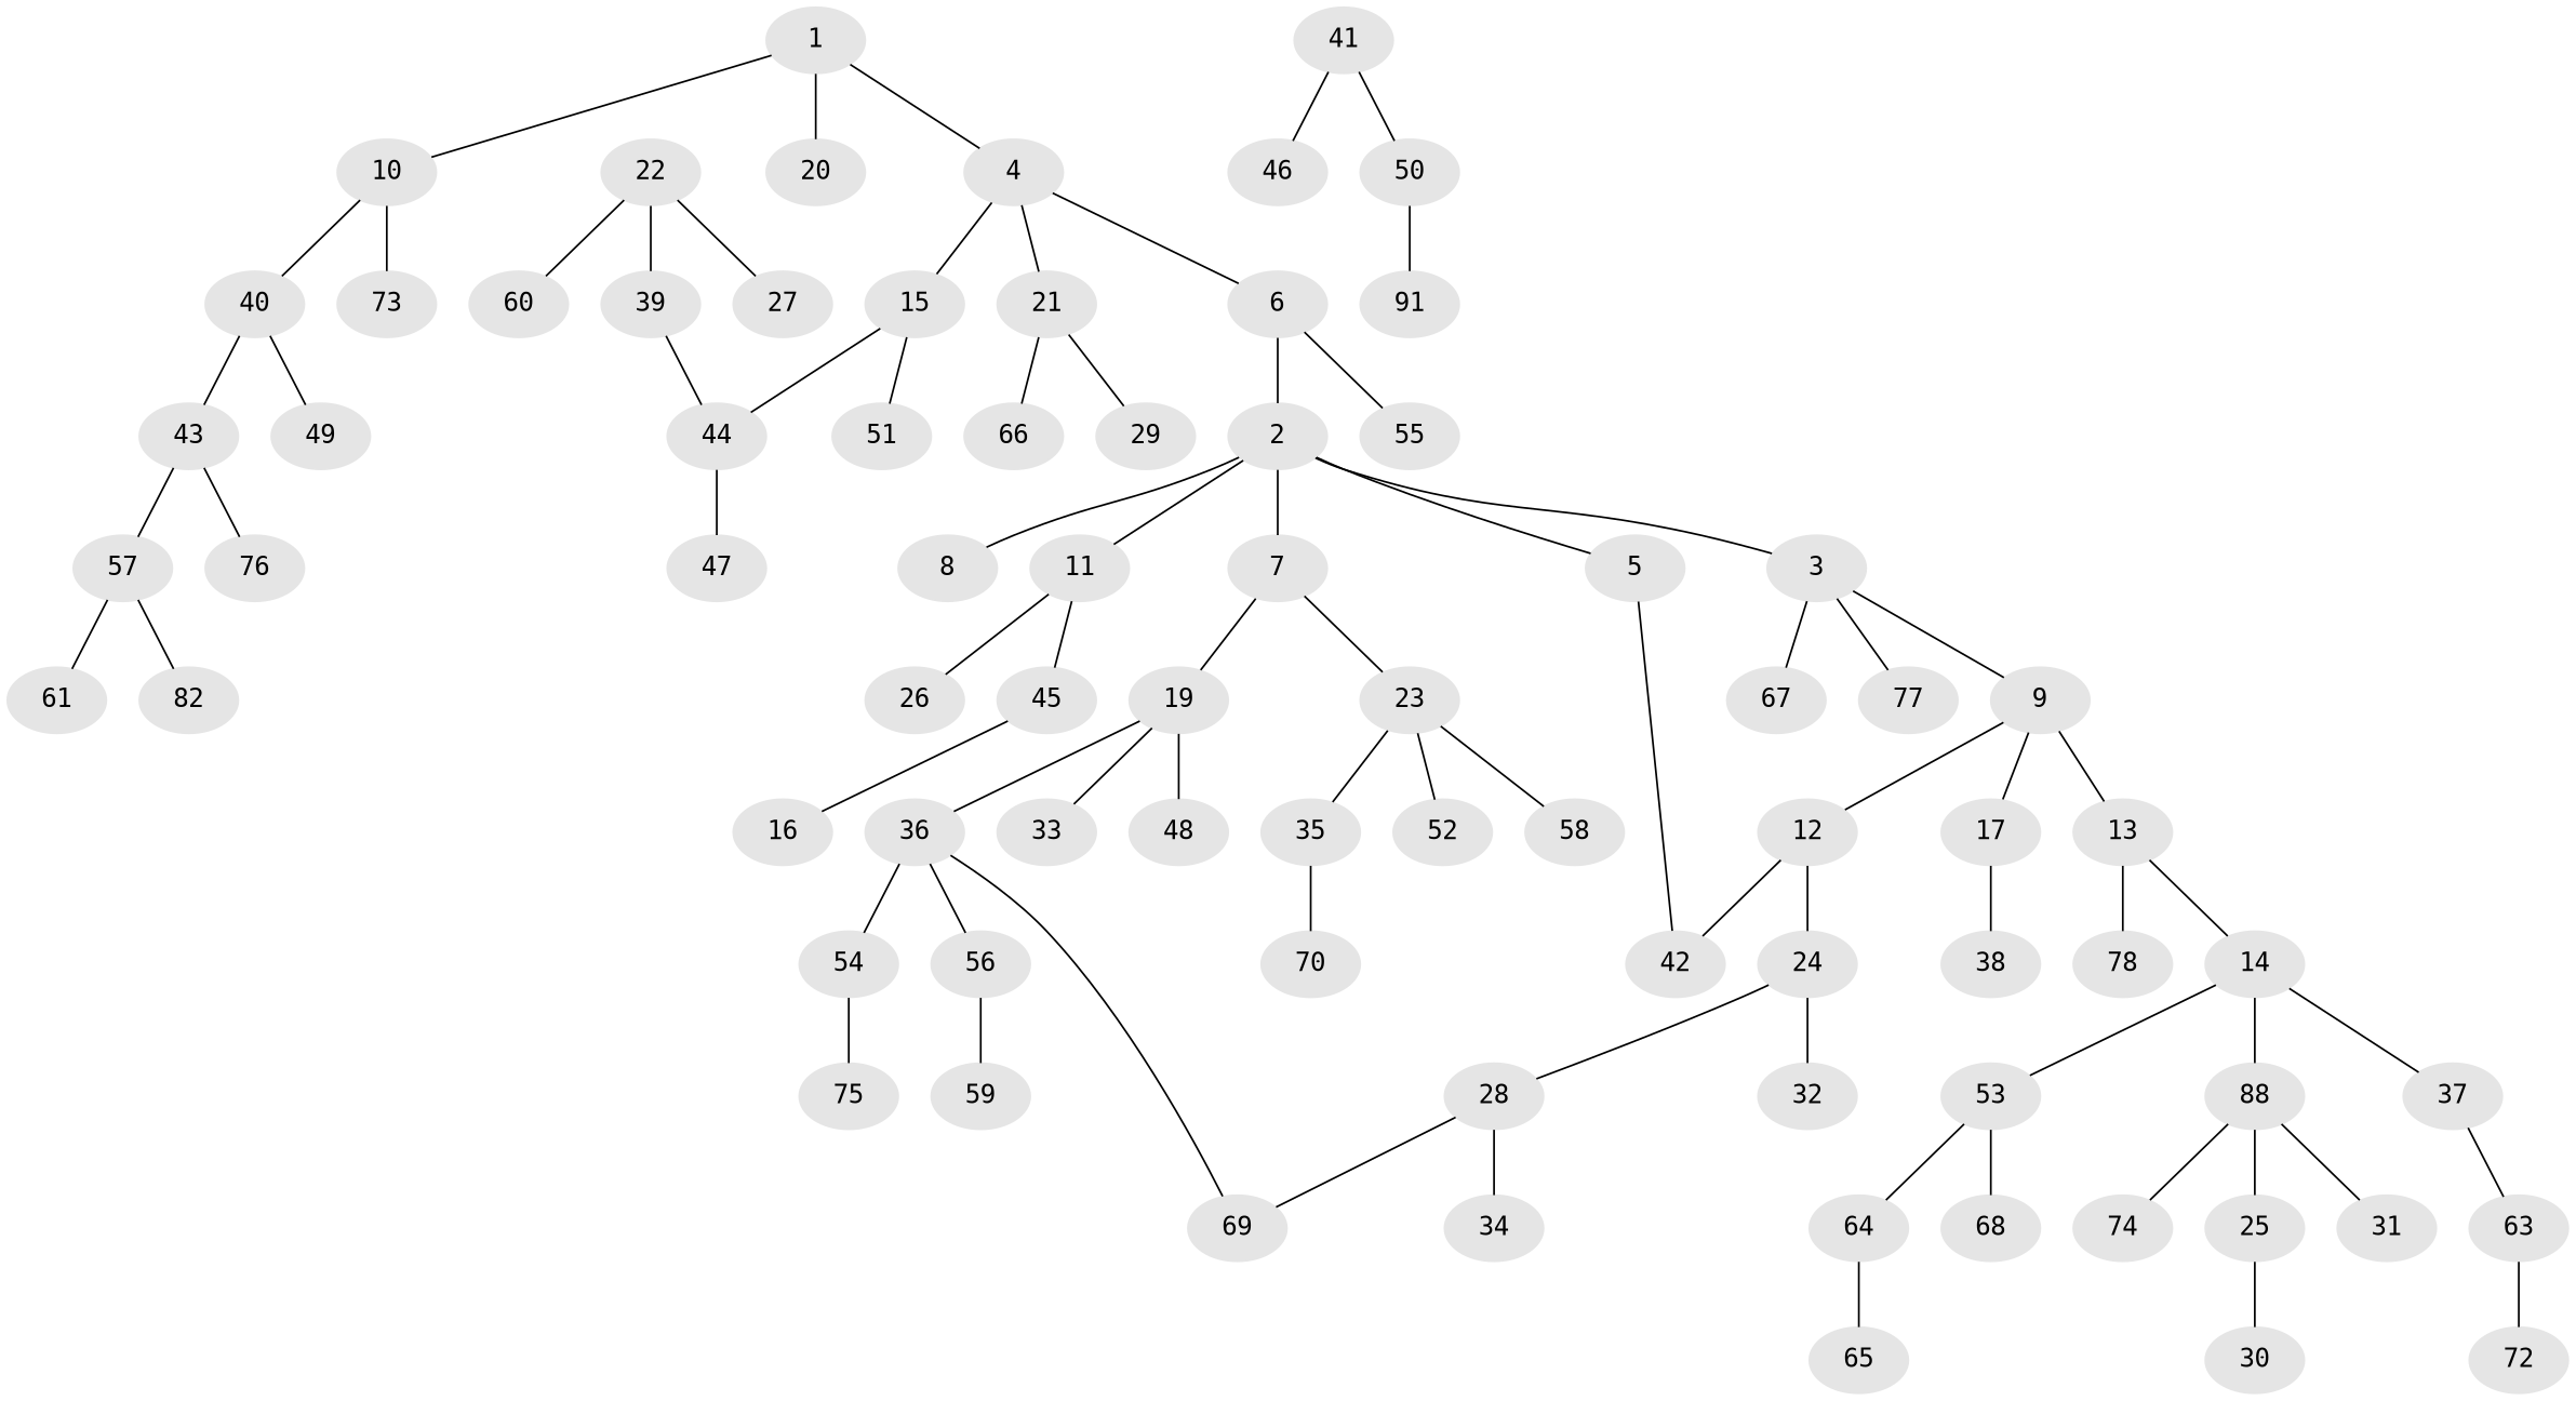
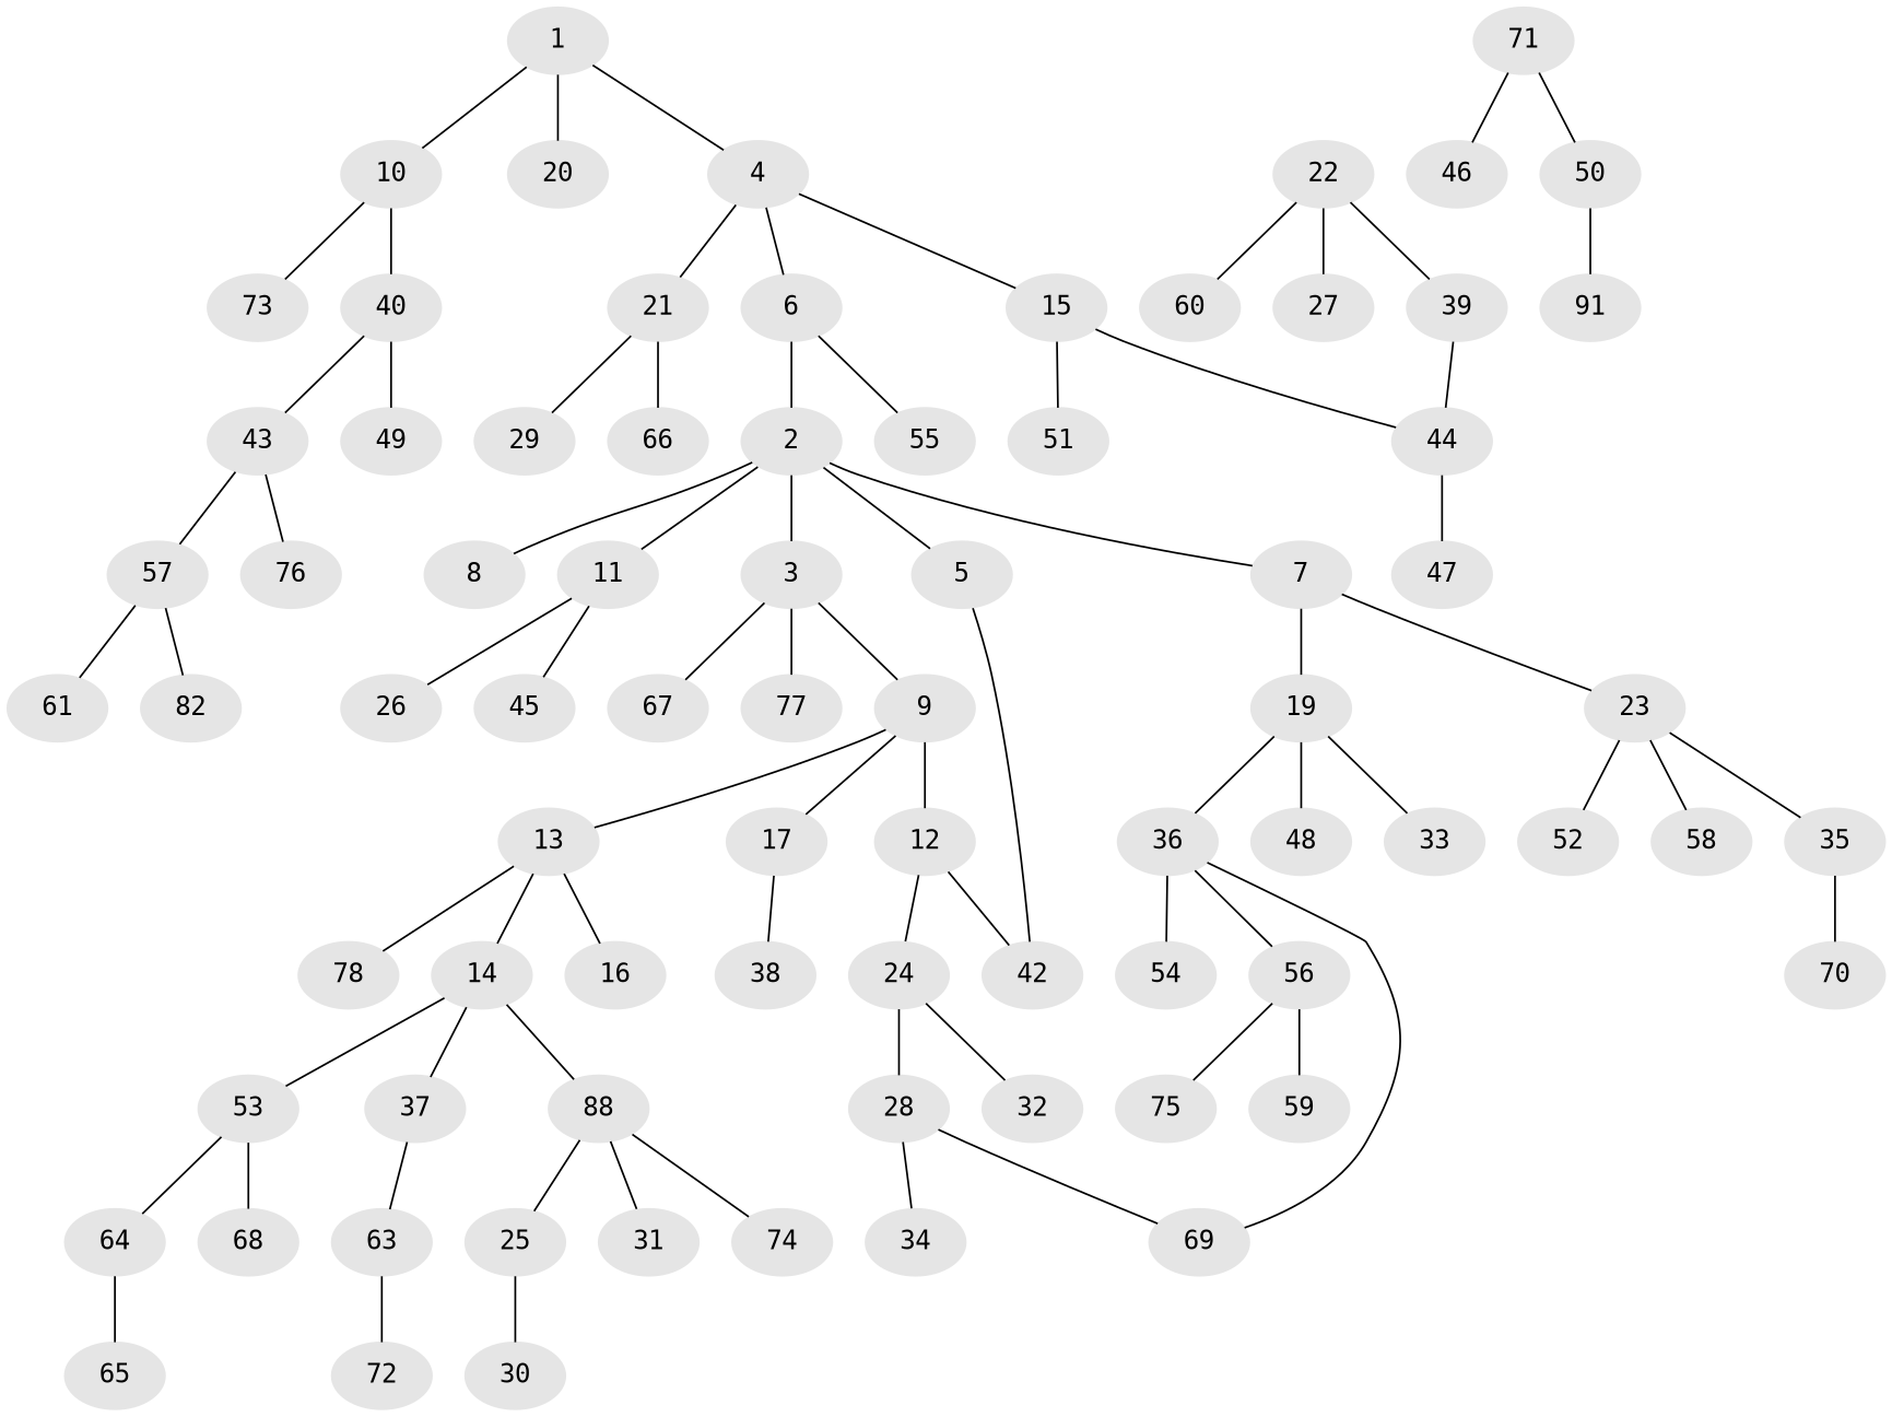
  graph {
    fontname="DejaVu Sans Mono"
    node [color=gray90 fontname="DejaVu Sans Mono" style=filled]
    edge [fontname="DejaVu Sans Mono"]
    1
    4
    10
    20
    2
    3
    5
    7
    8
    11
    6
    15
    21
    40
    73
    9
    67
    77
    42
    19
    23
    26
    45
    12
    13
    17
    55
    44
    51
    29
    66
    22
    27
    39
    60
    33
    36
    48
    35
    52
    58
    24
    14
    16
    78
    38
    43
    49
    28
    32
    n51 [label=88]
    37
    53
    25
    31
    74
    63
    64
    68
    47
-   41
+   41 [label=71]
    46
    50
    30
    69
    54
    56
    70
    34
    59
    75
    72
    57
    76
    n75 [label=91]
    61
    n77 [label=82]
    65
    1 -- 4
    1 -- 10
    1 -- 20
    4 -- 6
    4 -- 15
    4 -- 21
    10 -- 40
    10 -- 73
    2 -- 3
    2 -- 5
    2 -- 7
    2 -- 8
    2 -- 11
    3 -- 9
    3 -- 67
    3 -- 77
    5 -- 42
    7 -- 19
    7 -- 23
    11 -- 26
    11 -- 45
    6 -- 2
    6 -- 55
    15 -- 44
    15 -- 51
    21 -- 29
    21 -- 66
    40 -- 43
    40 -- 49
    9 -- 12
    9 -- 13
    9 -- 17
    19 -- 33
    19 -- 36
    19 -- 48
    23 -- 35
    23 -- 52
    23 -- 58
    12 -- 42
    12 -- 24
    13 -- 14
-   45 -- 16
+   13 -- 16
    13 -- 78
    17 -- 38
    44 -- 47
    22 -- 27
    22 -- 39
    22 -- 60
    39 -- 44
    36 -- 69
    36 -- 54
    36 -- 56
    35 -- 70
    24 -- 28
    24 -- 32
    14 -- n51
    14 -- 37
    14 -- 53
    43 -- 57
    43 -- 76
    28 -- 69
    28 -- 34
    n51 -- 25
    n51 -- 31
    n51 -- 74
    37 -- 63
    53 -- 64
    53 -- 68
    25 -- 30
    63 -- 72
    64 -- 65
    41 -- 46
    41 -- 50
    50 -- n75
    56 -- 59
-   54 -- 75
+   56 -- 75
    57 -- 61
    57 -- n77
  }
